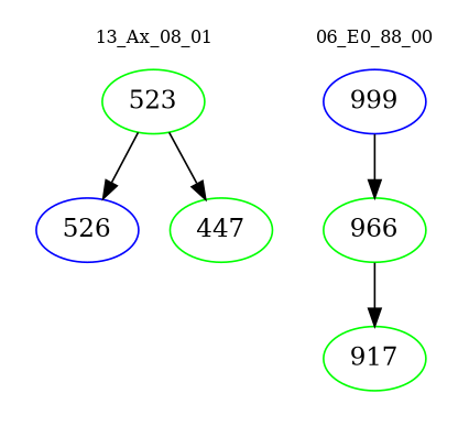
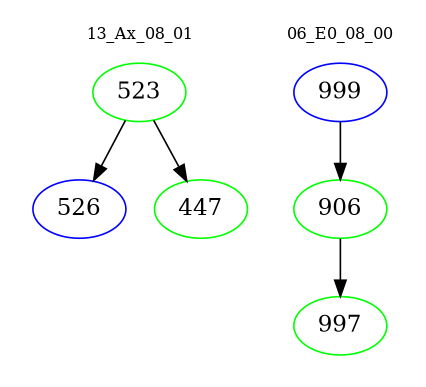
  digraph {
    node [color=green]
    edge [color=black]
    n1 [color=blue label=526]
    n2 [label=523]
    n3 [label=447]
    n4 [color=blue label=999]
-   n5 [label=966]
-   n6 [label=917]
+   n5 [label=906]
+   n6 [label=997]
    subgraph cluster_1 {
      color=white
      fontsize=10
      label="13_Ax_08_01"
      n1
      n2
      n3
    }
    subgraph cluster_2 {
      color=white
      fontsize=10
-     label="06_E0_88_00"
+     label="06_E0_08_00"
      n4
      n5
      n6
    }
    n2 -> n1
    n2 -> n3
    n4 -> n5
    n5 -> n6
  }
